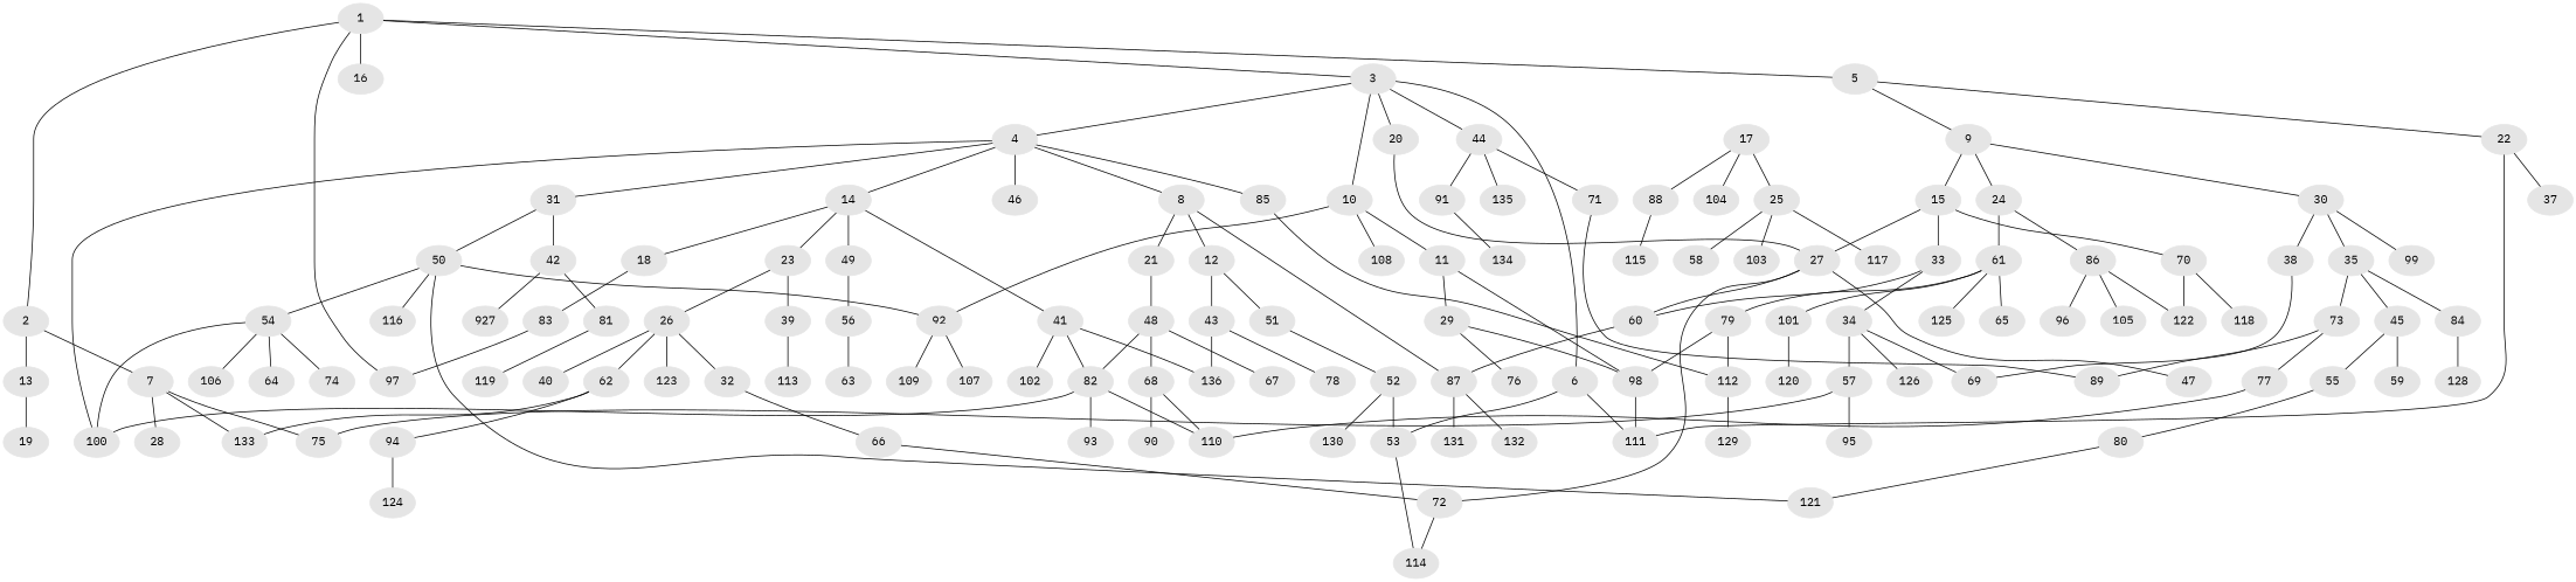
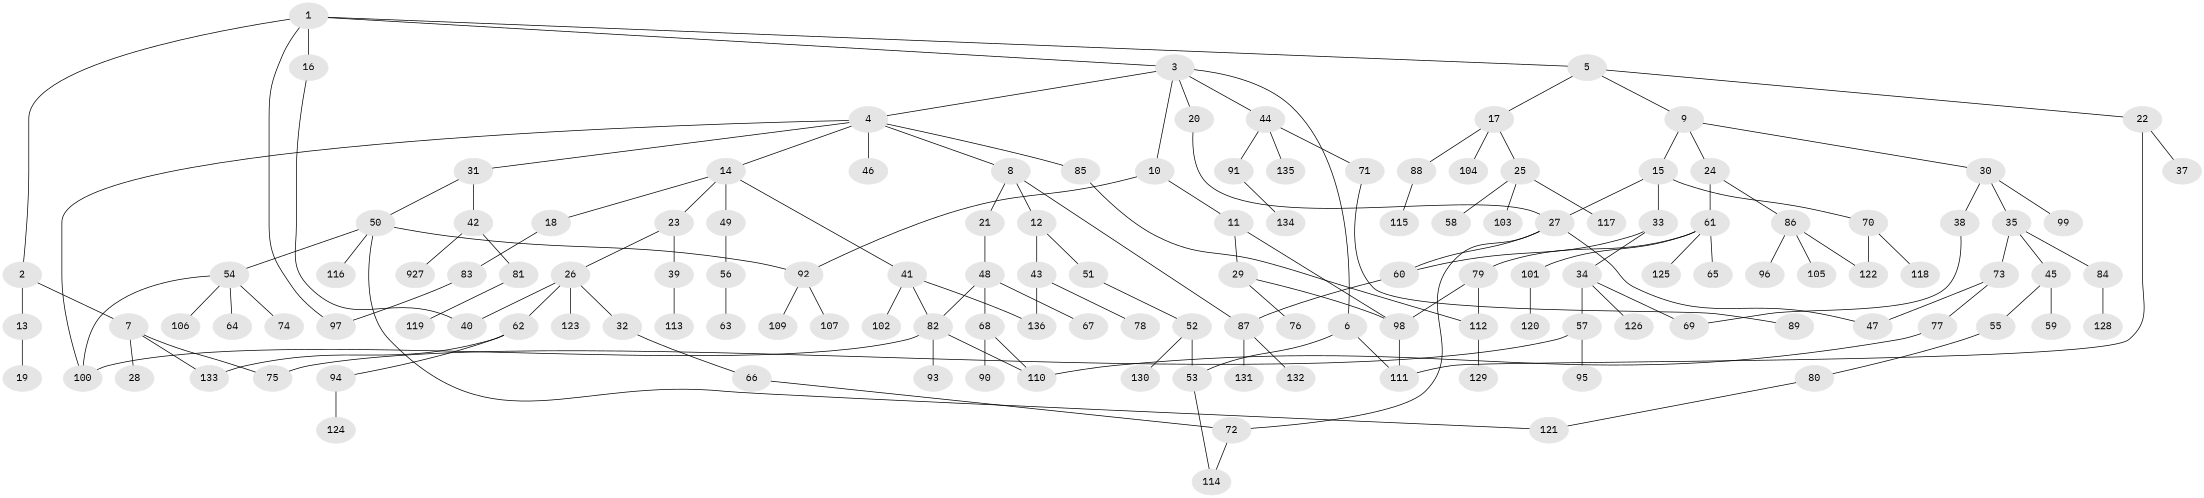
  graph {
    fontname="IBM Plex Mono"
    node [color=gray90 fontname="IBM Plex Mono" style=filled]
    edge [fontname="IBM Plex Mono"]
    1
    2
    3
    5
    16
    97
    7
    13
    4
    6
    10
    20
    44
    9
    17
    22
    40
    28
    75
    133
    19
    8
    14
    31
    46
    85
    100
    53
    111
    11
    92
-   108
    27
    71
    91
    135
    12
    21
    87
    18
    23
    41
    49
    42
    50
    112
    15
    24
    30
    25
    88
    104
    37
    114
    43
    51
    48
    131
    132
    33
    70
    61
    86
    35
    38
    99
    29
    98
    107
    109
    76
    136
    78
    52
    83
    26
    39
    82
    102
    56
    47
    60
    72
    34
    118
    122
    58
    103
    117
    115
    67
    68
    32
    62
    123
    113
    65
    79
    101
    125
    96
    105
    66
    94
    45
    73
    84
    69
    81
    n110 [label=927]
    54
    116
    121
    57
    126
    95
    55
    59
    89
    77
    128
    110
    93
    119
    134
    80
    90
    63
    64
    74
    106
    130
    120
    124
    129
    1 -- 2
    1 -- 3
    1 -- 5
    1 -- 16
    1 -- 97
    2 -- 7
    2 -- 13
    3 -- 4
    3 -- 6
    3 -- 10
    3 -- 20
    3 -- 44
    5 -- 9
+   5 -- 17
    5 -- 22
+   16 -- 40
    7 -- 28
    7 -- 75
    7 -- 133
    13 -- 19
    4 -- 8
    4 -- 14
    4 -- 31
    4 -- 46
    4 -- 85
    4 -- 100
    6 -- 53
    6 -- 111
    10 -- 11
    10 -- 92
-   10 -- 108
    20 -- 27
    44 -- 71
    44 -- 91
    44 -- 135
    9 -- 15
    9 -- 24
    9 -- 30
    17 -- 25
    17 -- 88
    17 -- 104
    22 -- 111
    22 -- 37
    8 -- 12
    8 -- 21
    8 -- 87
    14 -- 18
    14 -- 23
    14 -- 41
    14 -- 49
    31 -- 42
    31 -- 50
    85 -- 112
    53 -- 114
    11 -- 29
    11 -- 98
    92 -- 107
    92 -- 109
    27 -- 47
    27 -- 60
    27 -- 72
    71 -- 89
    91 -- 134
    12 -- 43
    12 -- 51
    21 -- 48
    87 -- 131
    87 -- 132
    18 -- 83
    23 -- 26
    23 -- 39
    41 -- 136
    41 -- 82
    41 -- 102
    49 -- 56
    42 -- 81
    42 -- n110
    50 -- 92
    50 -- 54
    50 -- 116
    50 -- 121
    112 -- 129
    15 -- 27
    15 -- 33
    15 -- 70
    24 -- 61
    24 -- 86
    30 -- 35
    30 -- 38
    30 -- 99
    25 -- 58
    25 -- 103
    25 -- 117
    88 -- 115
    43 -- 136
    43 -- 78
    51 -- 52
    48 -- 82
    48 -- 67
    48 -- 68
    33 -- 60
    33 -- 34
    70 -- 118
    70 -- 122
    61 -- 65
    61 -- 79
    61 -- 101
    61 -- 125
    86 -- 122
    86 -- 96
    86 -- 105
    35 -- 45
    35 -- 73
    35 -- 84
    38 -- 69
    29 -- 98
    29 -- 76
    98 -- 111
    52 -- 53
    52 -- 130
    83 -- 97
    26 -- 40
    26 -- 32
    26 -- 62
    26 -- 123
    39 -- 113
    82 -- 100
    82 -- 110
    82 -- 93
    56 -- 63
    60 -- 87
    72 -- 114
    34 -- 69
    34 -- 57
    34 -- 126
    68 -- 110
    68 -- 90
    32 -- 66
    62 -- 133
    62 -- 94
    79 -- 112
    79 -- 98
    101 -- 120
    66 -- 72
    94 -- 124
    45 -- 55
    45 -- 59
-   73 -- 89
+   73 -- 47
    73 -- 77
    84 -- 128
    81 -- 119
    54 -- 100
    54 -- 64
    54 -- 74
    54 -- 106
    57 -- 75
    57 -- 95
    55 -- 80
    77 -- 110
    80 -- 121
  }
